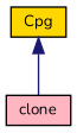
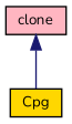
  digraph {
    rankdir=TB
    fontname=Nunito
    node [color=black fontname=Nunito fontsize=10 shape=record style=filled]
    n1 [fillcolor=gold fontcolor=black height=0.2 label=Cpg width=0.4]
    n2 [height=0.2 label=clone width=0.4 fillcolor=lightpink]
-   n1 -> n2 [color=midnightblue dir=back fontname=Nunito fontsize=10 labelfontname=FreeSans labelfontsize=10 style=solid]
+   n2 -> n1 [color=midnightblue dir=back fontname=Nunito fontsize=10 labelfontname=FreeSans labelfontsize=10 style=solid]
  }
